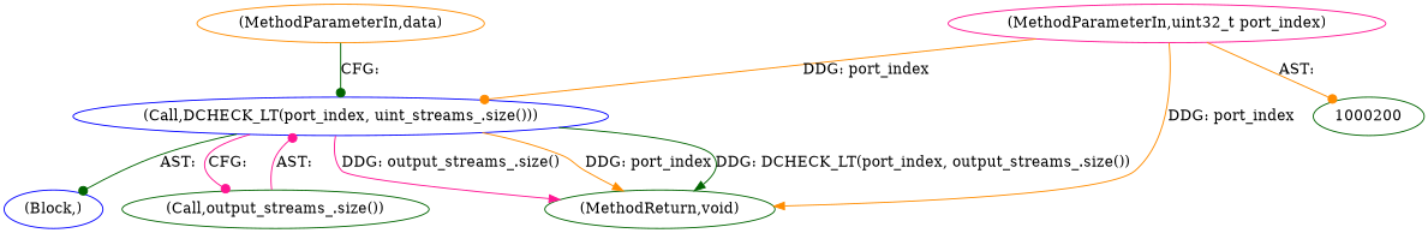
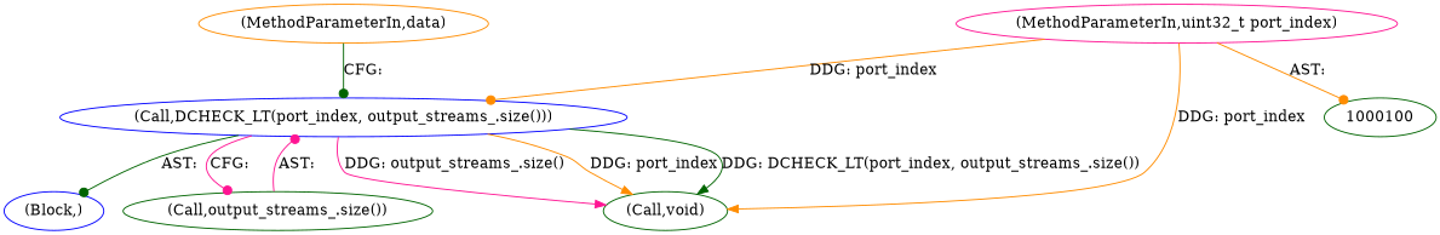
  digraph {
    node [color=darkgreen]
    edge [arrowhead=dot color=darkorange]
-   n1 [color=blue label="(Call,DCHECK_LT(port_index, uint_streams_.size()))"]
+   n1 [color=blue label="(Call,DCHECK_LT(port_index, output_streams_.size()))"]
    n2 [color=blue label="(Block,)"]
    n3 [label="(Call,output_streams_.size())"]
-   n4 [label="(MethodReturn,void)"]
+   n4 [label="(Call,void)"]
    n5 [color=deeppink label="(MethodParameterIn,uint32_t port_index)"]
-   1000100 [label=1000200]
+   1000100
    n7 [color=darkorange label="(MethodParameterIn,data)"]
    n1 -> n2 [color=darkgreen label="AST: "]
    n1 -> n3 [color=deeppink label="CFG: "]
    n1 -> n4 [arrowhead=normal color=deeppink label="DDG: output_streams_.size()"]
    n1 -> n4 [arrowhead=normal label="DDG: port_index"]
    n1 -> n4 [arrowhead=normal color=darkgreen label="DDG: DCHECK_LT(port_index, output_streams_.size())"]
    n3 -> n1 [color=deeppink label="AST: "]
    n5 -> n1 [label="DDG: port_index"]
    n5 -> n4 [arrowhead=normal label="DDG: port_index"]
    n5 -> 1000100 [label="AST: "]
    n7 -> n1 [color=darkgreen label="CFG: "]
  }
